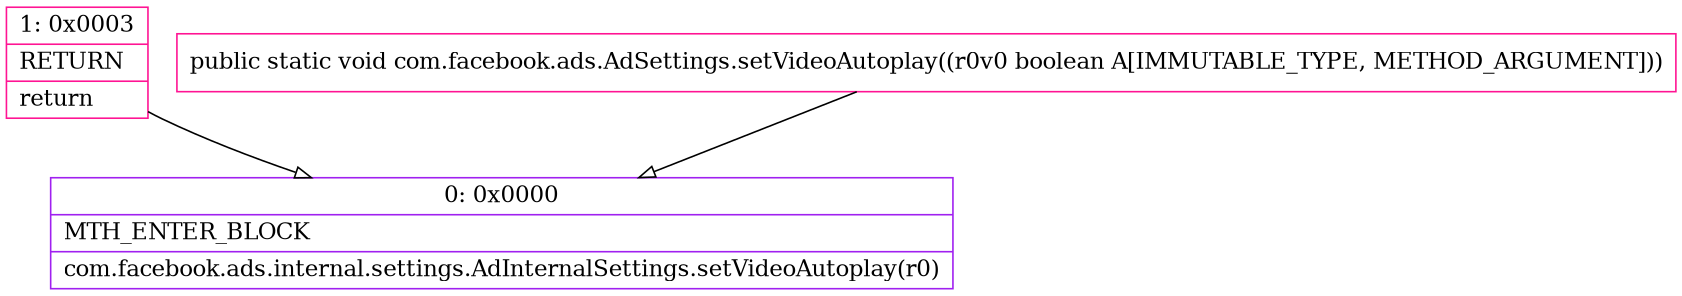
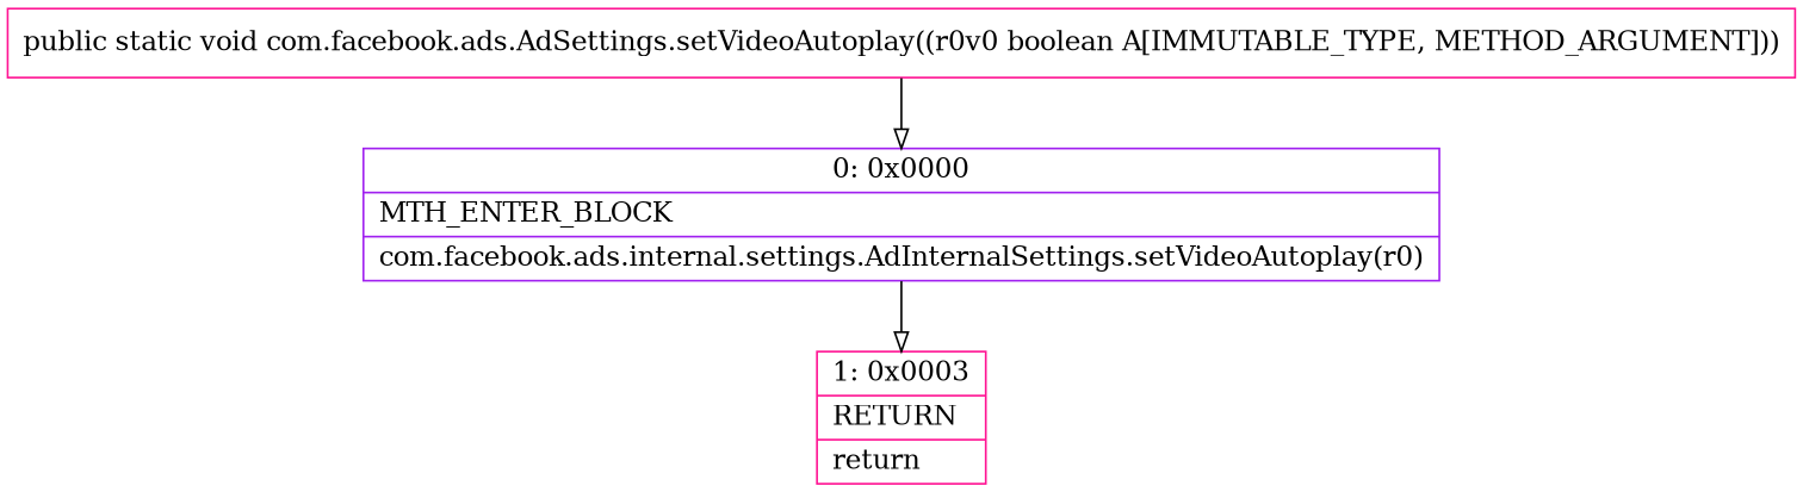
  digraph {
    node [shape=record color=deeppink]
    edge [arrowhead=onormal]
    n1 [label="{0\:\ 0x0000|MTH_ENTER_BLOCK\l|com.facebook.ads.internal.settings.AdInternalSettings.setVideoAutoplay(r0)\l}" color=purple]
    n2 [label="{1\:\ 0x0003|RETURN\l|return\l}"]
    n3 [label="{public static void com.facebook.ads.AdSettings.setVideoAutoplay((r0v0 boolean A[IMMUTABLE_TYPE, METHOD_ARGUMENT])) }"]
-   n2 -> n1
+   n1 -> n2
    n3 -> n1
  }
